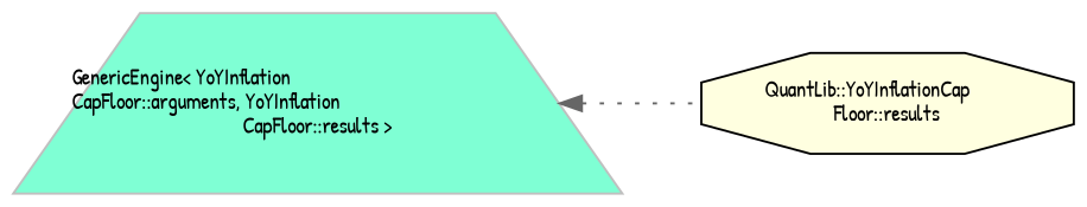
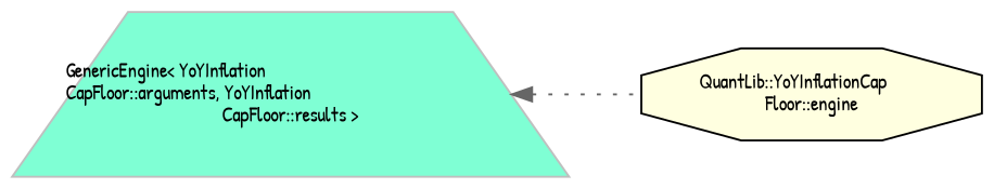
  digraph {
    rankdir=LR
    fontname="Patrick Hand"
    node [fontname="Patrick Hand" fontsize=10 style=filled]
-   n1 [color=black fillcolor=lightyellow fontcolor=black height=0.2 label="QuantLib::YoYInflationCap\lFloor::results" shape=octagon width=0.4]
+   n1 [color=black fillcolor=lightyellow fontcolor=black height=0.2 label="QuantLib::YoYInflationCap\lFloor::engine" shape=octagon width=0.4]
    n2 [color=grey75 fillcolor=aquamarine height=0.2 label="GenericEngine\< YoYInflation\lCapFloor::arguments, YoYInflation\lCapFloor::results \>" shape=trapezium width=0.4]
    n2 -> n1 [color=gray40 dir=back fontname="Patrick Hand" fontsize=10 labelfontname=Helvetica labelfontsize=10 style=dotted]
  }
